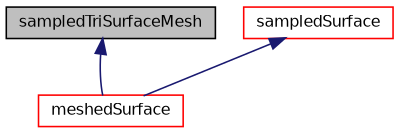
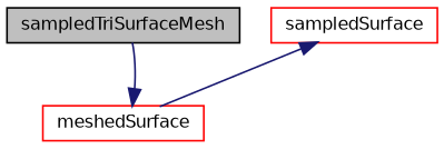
  digraph {
    node [color=red fontname=Helvetica fontsize=10 shape=record]
    edge [color=midnightblue dir=back fontname=Helvetica fontsize=10 labelfontname=Helvetica labelfontsize=10 style=solid]
    n1 [color=black fillcolor=grey75 fontcolor=black height=0.2 label=sampledTriSurfaceMesh style=filled width=0.4]
    n2 [height=0.2 label=sampledSurface width=0.4]
    n3 [height=0.2 label=meshedSurface width=0.4]
    n2 -> n3
-   n1 -> n3
+   n3 -> n1
  }
